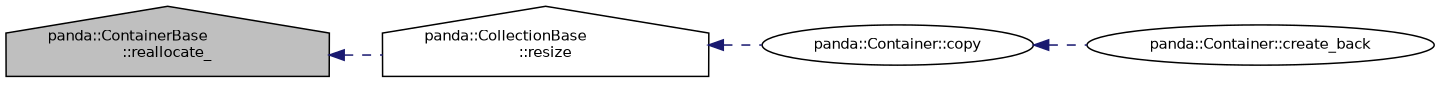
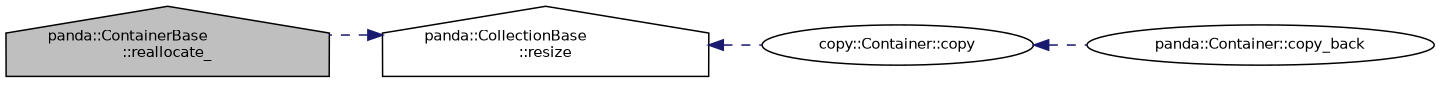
  digraph {
    rankdir=LR
    node [color=black fillcolor=white fontname=Helvetica fontsize=10 shape=house style=filled]
    edge [color=midnightblue dir=back fontname=Helvetica fontsize=10 labelfontname=Helvetica labelfontsize=10 style=dashed]
    n1 [fillcolor=grey75 fontcolor=black height=0.2 label="panda::ContainerBase\l::reallocate_" width=0.4]
    n2 [height=0.2 label="panda::CollectionBase\l::resize" width=0.4]
-   n3 [height=0.2 label="panda::Container::copy" shape=ellipse width=0.4]
-   n4 [height=0.2 label="panda::Container::create_back" shape=ellipse width=0.4]
-   n1 -> n2
+   n3 [height=0.2 label="copy::Container::copy" shape=ellipse width=0.4]
+   n4 [height=0.2 label="panda::Container::copy_back" shape=ellipse width=0.4]
+   n2 -> n1
    n2 -> n3
    n3 -> n4
  }
